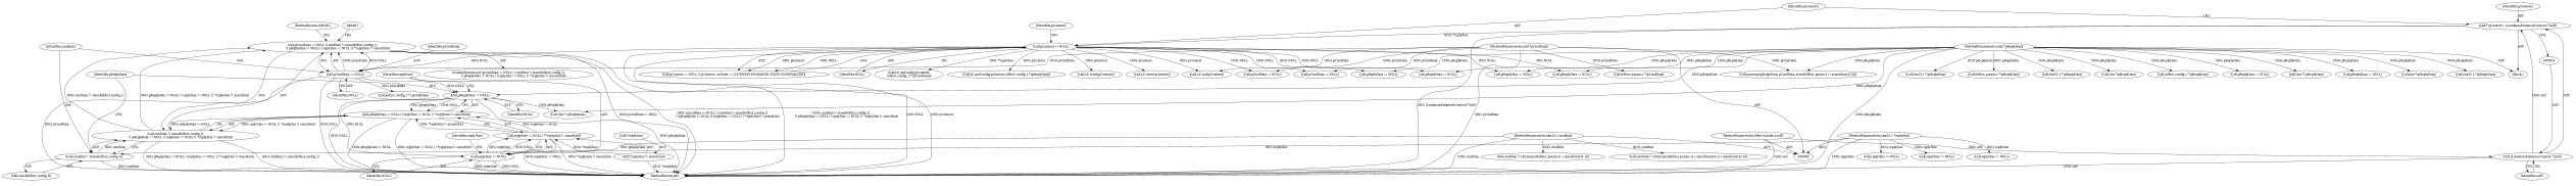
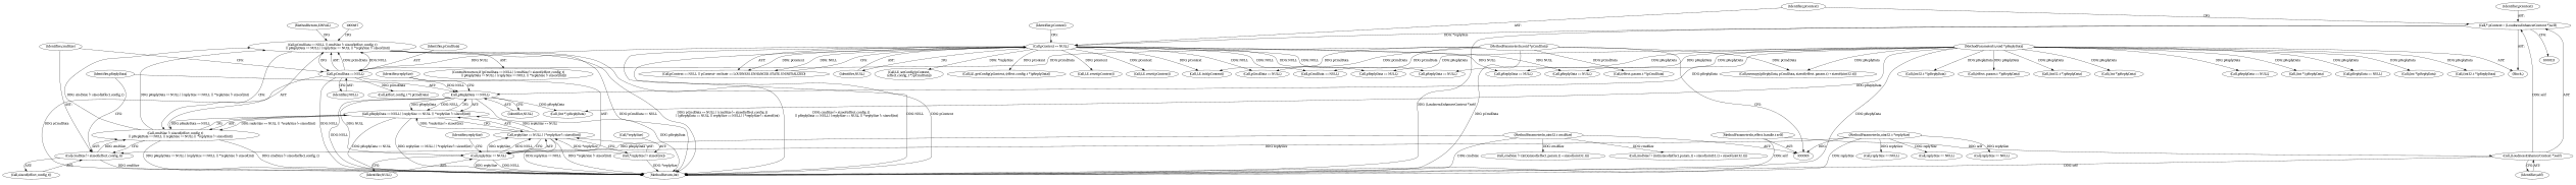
  digraph {
    fontname=Merriweather
    node [fontname=Merriweather]
    edge [fontname=Merriweather]
    n1 [label="(Call,pCmdData == NULL || cmdSize != sizeof(effect_config_t)\n                || pReplyData == NULL || replySize == NULL || *replySize != sizeof(int))"]
    n2 [label="(Call,pCmdData == NULL)"]
    n3 [label="(Call,cmdSize != sizeof(effect_config_t)\n                || pReplyData == NULL || replySize == NULL || *replySize != sizeof(int))"]
    n4 [label="(ControlStructure,if (pCmdData == NULL || cmdSize != sizeof(effect_config_t)\n                || pReplyData == NULL || replySize == NULL || *replySize != sizeof(int)))"]
    n5 [label="(MethodReturn,int)"]
    n6 [label="(Call,pReplyData == NULL)"]
    n7 [label="(Identifier,NULL)"]
    n8 [label="(Call,(effect_config_t *) pCmdData)"]
    n9 [label="(Call,cmdSize != sizeof(effect_config_t))"]
    n10 [label="(Call,pReplyData == NULL || replySize == NULL || *replySize != sizeof(int))"]
    n11 [label="(Call,replySize == NULL)"]
    n12 [label="(Call,(int *) pReplyData)"]
    n13 [label="(Identifier,NULL)"]
    n14 [label="(MethodParameterIn,void *pCmdData)"]
    n15 [label="(Call,memcpy(pReplyData, pCmdData, sizeof(effect_param_t) + sizeof(uint32_t)))"]
    n16 [label="(Call,(effect_param_t *)pCmdData)"]
    n17 [label="(Call,pCmdData == NULL)"]
    n18 [label="(Call,pCmdData == NULL)"]
    1000101
    n20 [label="(Call,LE_init(pContext))"]
    n21 [label="(Call,pContext == NULL)"]
    n22 [label="(Call,pReplyData == NULL)"]
    n23 [label="(Call,LE_reset(pContext))"]
    n24 [label="(Call,pReplyData == NULL)"]
    n25 [label="(Call,LE_reset(pContext))"]
    n26 [label="(Call,pContext == NULL || pContext->mState == LOUDNESS_ENHANCER_STATE_UNINITIALIZED)"]
    n27 [label="(Identifier,NULL)"]
    n28 [label="(Call,LE_setConfig(pContext,\n (effect_config_t *) pCmdData))"]
    n29 [label="(Call,pReplyData == NULL)"]
    n30 [label="(Call,pReplyData == NULL)"]
    n31 [label="(Call,LE_getConfig(pContext, (effect_config_t *)pReplyData))"]
    n32 [label="(Call,* pContext = (LoudnessEnhancerContext *)self)"]
    n33 [label="(Block,)"]
    1000113
    n35 [label="(Call,(LoudnessEnhancerContext *)self)"]
    n36 [label="(Identifier,self)"]
    n37 [label="(MethodParameterIn,effect_handle_t self)"]
    n38 [label="(Call,sizeof(effect_config_t))"]
    n39 [label="(Call,replySize == NULL || *replySize != sizeof(int))"]
    n40 [label="(MethodParameterIn,uint32_t cmdSize)"]
    n41 [label="(Call,cmdSize != (int)(sizeof(effect_param_t) + sizeof(uint32_t)))"]
    n42 [label="(Call,cmdSize != (int)(sizeof(effect_param_t) + sizeof(uint32_t) + sizeof(uint32_t)))"]
    n43 [label="(Call,*replySize != sizeof(int))"]
    n44 [label="(Identifier,NULL)"]
    n45 [label="(MethodParameterIn,void *pReplyData)"]
    n46 [label="(Call,(int32_t *)pReplyData)"]
    n47 [label="(Call,(int32_t *)pReplyData)"]
    n48 [label="(Call,(effect_param_t *)pReplyData)"]
    n49 [label="(Call,(int32_t *)pReplyData)"]
    n50 [label="(Call,(int *)pReplyData)"]
-   n51 [label="(Call,(effect_config_t *)pReplyData)"]
    n52 [label="(Call,pReplyData == NULL)"]
    n53 [label="(Call,(int *) pReplyData)"]
    n54 [label="(Call,pReplyData == NULL)"]
    n55 [label="(Call,(int *)pReplyData)"]
    n56 [label="(MethodParameterIn,uint32_t *replySize)"]
    n57 [label="(Call,replySize == NULL)"]
    n58 [label="(Call,replySize == NULL)"]
    n59 [label="(Call,replySize == NULL)"]
    n60 [label="(Identifier,pReplyData)"]
    n61 [label="(Identifier,pCmdData)"]
    n62 [label="(Identifier,pContext)"]
    n63 [label="(Identifier,pContext)"]
    n64 [label="(Identifier,replySize)"]
    n65 [label="(Identifier,cmdSize)"]
    n66 [label="(Call,*replySize)"]
    n67 [label="(Identifier,replySize)"]
    n68 [label="(Identifier,pContext)"]
    n69 [label="(MethodReturn,EINVAL)"]
    1000187
    n1 -> n2 [label="CFG: "]
    n1 -> n3 [label="CFG: "]
    n1 -> n4 [label="AST: "]
    n1 -> n5 [label="DDG: pCmdData == NULL"]
    n1 -> n5 [label="DDG: pCmdData == NULL || cmdSize != sizeof(effect_config_t)\n                || pReplyData == NULL || replySize == NULL || *replySize != sizeof(int)"]
    n1 -> n5 [label="DDG: cmdSize != sizeof(effect_config_t)\n                || pReplyData == NULL || replySize == NULL || *replySize != sizeof(int)"]
    n2 -> n1 [label="AST: "]
    n2 -> n1 [label="DDG: pCmdData"]
    n2 -> n1 [label="DDG: NULL"]
    n2 -> n5 [label="DDG: pCmdData"]
    n2 -> n5 [label="DDG: NULL"]
    n2 -> n6 [label="DDG: NULL"]
    n2 -> n7 [label="CFG: "]
    n2 -> n8 [label="DDG: pCmdData"]
    n3 -> n1 [label="AST: "]
    n3 -> n1 [label="DDG: cmdSize != sizeof(effect_config_t)"]
    n3 -> n1 [label="DDG: pReplyData == NULL || replySize == NULL || *replySize != sizeof(int)"]
    n3 -> n5 [label="DDG: pReplyData == NULL || replySize == NULL || *replySize != sizeof(int)"]
    n3 -> n5 [label="DDG: cmdSize != sizeof(effect_config_t)"]
    n3 -> n9 [label="CFG: "]
    n3 -> n10 [label="CFG: "]
    n6 -> n5 [label="DDG: pReplyData"]
    n6 -> n5 [label="DDG: NULL"]
    n6 -> n10 [label="AST: "]
    n6 -> n10 [label="DDG: pReplyData"]
    n6 -> n10 [label="DDG: NULL"]
    n6 -> n11 [label="DDG: NULL"]
    n6 -> n12 [label="DDG: pReplyData"]
    n6 -> n13 [label="CFG: "]
    n7 -> n2 [label="AST: "]
    n9 -> n3 [label="AST: "]
    n9 -> n3 [label="DDG: cmdSize"]
    n9 -> n5 [label="DDG: cmdSize"]
    n9 -> n38 [label="AST: "]
    n10 -> n3 [label="AST: "]
    n10 -> n3 [label="DDG: pReplyData == NULL"]
    n10 -> n3 [label="DDG: replySize == NULL || *replySize != sizeof(int)"]
    n10 -> n5 [label="DDG: pReplyData == NULL"]
    n10 -> n5 [label="DDG: replySize == NULL || *replySize != sizeof(int)"]
    n10 -> n6 [label="CFG: "]
    n10 -> n39 [label="CFG: "]
    n11 -> n5 [label="DDG: replySize"]
    n11 -> n5 [label="DDG: NULL"]
    n11 -> n39 [label="AST: "]
    n11 -> n39 [label="DDG: replySize"]
    n11 -> n39 [label="DDG: NULL"]
    n11 -> n44 [label="CFG: "]
    n13 -> n6 [label="AST: "]
    n14 -> n2 [label="DDG: pCmdData"]
    n14 -> n5 [label="DDG: pCmdData"]
    n14 -> n15 [label="DDG: pCmdData"]
    n14 -> n16 [label="DDG: pCmdData"]
    n14 -> n17 [label="DDG: pCmdData"]
    n14 -> n18 [label="DDG: pCmdData"]
-   n14 -> 1000101 [label="AST: "]
+   n14 -> 1000101 [label="CFG: "]
    n14 -> n20 [label="DDG: pCmdData"]
    n21 -> n2 [label="DDG: NULL"]
    n21 -> n5 [label="DDG: NULL"]
    n21 -> n5 [label="DDG: pContext"]
    n21 -> n17 [label="DDG: NULL"]
    n21 -> n18 [label="DDG: NULL"]
    n21 -> n20 [label="DDG: pContext"]
    n21 -> n22 [label="DDG: NULL"]
    n21 -> n23 [label="DDG: pContext"]
    n21 -> n24 [label="DDG: NULL"]
    n21 -> n25 [label="DDG: pContext"]
    n21 -> n26 [label="AST: "]
    n21 -> n26 [label="DDG: pContext"]
    n21 -> n26 [label="DDG: NULL"]
    n21 -> n27 [label="CFG: "]
    n21 -> n28 [label="DDG: *replySize"]
    n21 -> n29 [label="DDG: NULL"]
    n21 -> n30 [label="DDG: NULL"]
    n21 -> n31 [label="DDG: pContext"]
    n26 -> n21 [label="CFG: "]
    n27 -> n21 [label="AST: "]
    n32 -> n5 [label="DDG: (LoudnessEnhancerContext *)self"]
    n32 -> n21 [label="DDG: *replySize"]
    n32 -> n33 [label="AST: "]
    n32 -> 1000113 [label="CFG: "]
-   1000113 -> n35 [label="AST: "]
    n35 -> n5 [label="DDG: self"]
    n35 -> n32 [label="AST: "]
    n35 -> n32 [label="DDG: self"]
    n35 -> n36 [label="CFG: "]
-   n36 -> n35 [label="CFG: "]
+   n36 -> n35 [label="AST: "]
    n37 -> n5 [label="DDG: self"]
    n37 -> 1000101 [label="AST: "]
    n37 -> n35 [label="DDG: self"]
    n38 -> n9 [label="AST: "]
    n39 -> n5 [label="DDG: replySize == NULL"]
    n39 -> n5 [label="DDG: *replySize != sizeof(int)"]
    n39 -> n10 [label="AST: "]
    n39 -> n10 [label="DDG: replySize == NULL"]
    n39 -> n10 [label="DDG: *replySize != sizeof(int)"]
    n39 -> n11 [label="CFG: "]
+   n39 -> n43 [label="CFG: "]
    n40 -> n5 [label="DDG: cmdSize"]
    n40 -> n9 [label="DDG: pReplyData"]
    n40 -> 1000101 [label="AST: "]
    n40 -> n41 [label="DDG: cmdSize"]
    n40 -> n42 [label="DDG: cmdSize"]
    n43 -> n5 [label="DDG: *replySize"]
    n43 -> n39 [label="AST: "]
    n43 -> n39 [label="DDG: *replySize"]
    n44 -> n11 [label="AST: "]
    n45 -> n5 [label="DDG: pReplyData"]
    n45 -> n6 [label="DDG: pReplyData"]
    n45 -> n12 [label="DDG: pReplyData"]
    n45 -> n15 [label="DDG: pReplyData"]
    n45 -> n22 [label="DDG: pReplyData"]
    n45 -> n24 [label="DDG: pReplyData"]
    n45 -> n29 [label="DDG: pReplyData"]
    n45 -> n30 [label="DDG: pReplyData"]
    n45 -> n33 [label="AST: "]
    n45 -> n46 [label="DDG: pReplyData"]
    n45 -> n47 [label="DDG: pReplyData"]
    n45 -> n48 [label="DDG: pReplyData"]
    n45 -> n49 [label="DDG: pReplyData"]
    n45 -> n50 [label="DDG: pReplyData"]
-   n45 -> n51 [label="DDG: pReplyData"]
    n45 -> n52 [label="DDG: pReplyData"]
    n45 -> n53 [label="DDG: pReplyData"]
    n45 -> n54 [label="DDG: pReplyData"]
    n45 -> n55 [label="DDG: pReplyData"]
    n56 -> n5 [label="DDG: replySize"]
    n56 -> n11 [label="DDG: replySize"]
    n56 -> 1000101 [label="DDG: "]
    n56 -> n57 [label="DDG: replySize"]
    n56 -> n58 [label="DDG: replySize"]
    n56 -> n59 [label="DDG: replySize"]
    n60 -> n6 [label="AST: "]
    n60 -> n9 [label="CFG: "]
    n61 -> n2 [label="AST: "]
    n62 -> n21 [label="CFG: "]
    n63 -> n32 [label="AST: "]
    n64 -> n11 [label="CFG: "]
    n65 -> n2 [label="CFG: "]
    n65 -> n9 [label="AST: "]
    n66 -> n43 [label="AST: "]
    n67 -> n6 [label="CFG: "]
    n67 -> n11 [label="AST: "]
    n68 -> n21 [label="AST: "]
    n68 -> n32 [label="CFG: "]
    n69 -> n1 [label="CFG: "]
    1000187 -> n1 [label="CFG: "]
  }
